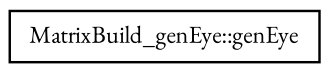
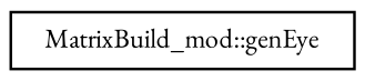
  digraph {
    rankdir=LR
    fontname="EB Garamond"
-   n1 [color=black fillcolor=white fontname="EB Garamond" fontsize=10 height=0.2 label="MatrixBuild_genEye::genEye" shape=record style=filled width=0.4]
+   n1 [color=black fillcolor=white fontname="EB Garamond" fontsize=10 height=0.2 label="MatrixBuild_mod::genEye" shape=record style=filled width=0.4]
  }
